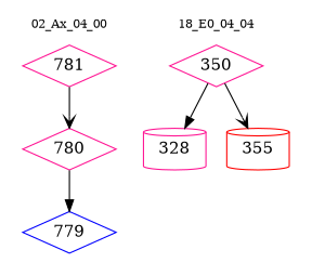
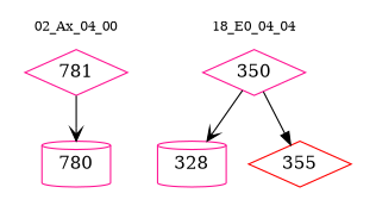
  digraph {
    node [color=deeppink shape=diamond]
    edge [arrowhead=normal color=black]
-   n1 [label=780]
-   n2 [color=blue label=779]
+   n1 [label=780 shape=cylinder]
    n3 [label=781]
    n4 [label=350]
    n5 [label=328 shape=cylinder]
-   n6 [color=red label=355 shape=cylinder]
+   n6 [color=red label=355]
    subgraph cluster_1 {
      color=white
      fontsize=10
      label="02_Ax_04_00"
      n1
-     n2
      n3
    }
    subgraph cluster_2 {
      color=white
      fontsize=10
      label="18_E0_04_04"
      n4
      n5
      n6
    }
-   n1 -> n2
    n3 -> n1 [arrowhead=vee]
-   n4 -> n5
-   n4 -> n6 [arrowhead=vee]
+   n4 -> n5 [arrowhead=vee]
+   n4 -> n6
  }
